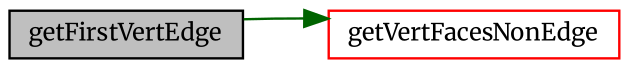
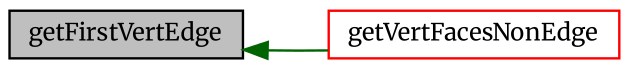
  digraph {
    rankdir=LR
    fontname=Merriweather
    node [fontname=Merriweather fontsize=10 shape=record]
    n1 [color=black fillcolor=grey75 fontcolor=black height=0.2 label=getFirstVertEdge style=filled width=0.4]
    n2 [color=red height=0.2 label=getVertFacesNonEdge width=0.4]
-   n2 -> n1 [color=darkgreen dir=back fontname=Merriweather fontsize=10 labelfontname=FreeSans labelfontsize=10 style=solid]
+   n1 -> n2 [color=darkgreen dir=back fontname=Merriweather fontsize=10 labelfontname=FreeSans labelfontsize=10 style=solid]
  }
